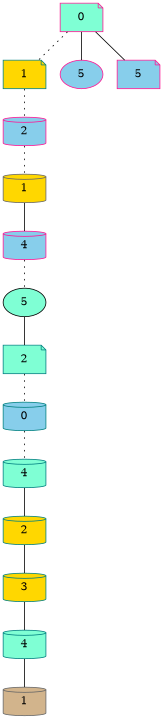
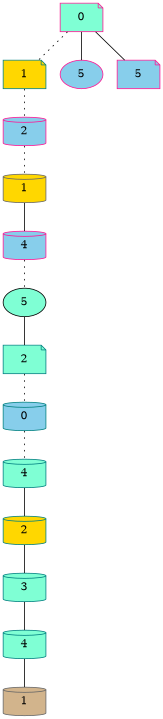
  graph {
    node [style=filled fillcolor=aquamarine color=teal shape=cylinder]
    n1 [label=0 color=deeppink shape=note]
    n2 [label=1 fillcolor=gold shape=note]
    n3 [label=5 fillcolor=skyblue color=deeppink shape=ellipse]
    n4 [label=5 fillcolor=skyblue color=deeppink shape=note]
    n5 [label=2 fillcolor=skyblue color=deeppink]
    n6 [label=1 fillcolor=gold color=gray40]
    n7 [label=4 fillcolor=skyblue color=deeppink]
    n8 [label=5 color=black shape=ellipse]
    n9 [label=2 shape=note]
    n10 [label=0 fillcolor=skyblue]
    n11 [label=4]
    n12 [label=2 fillcolor=gold]
-   n13 [label=3 fillcolor=gold]
+   n13 [label=3]
    n14 [label=4]
    n15 [label=1 fillcolor=tan color=gray40]
    n1 -- n2 [style=dotted]
    n1 -- n3
    n1 -- n4
    n2 -- n5 [style=dotted]
    n5 -- n6 [style=dotted]
    n6 -- n7
    n7 -- n8 [style=dotted]
    n8 -- n9
    n9 -- n10 [style=dotted]
    n10 -- n11 [style=dotted]
    n11 -- n12
    n12 -- n13
    n13 -- n14
    n14 -- n15
  }
